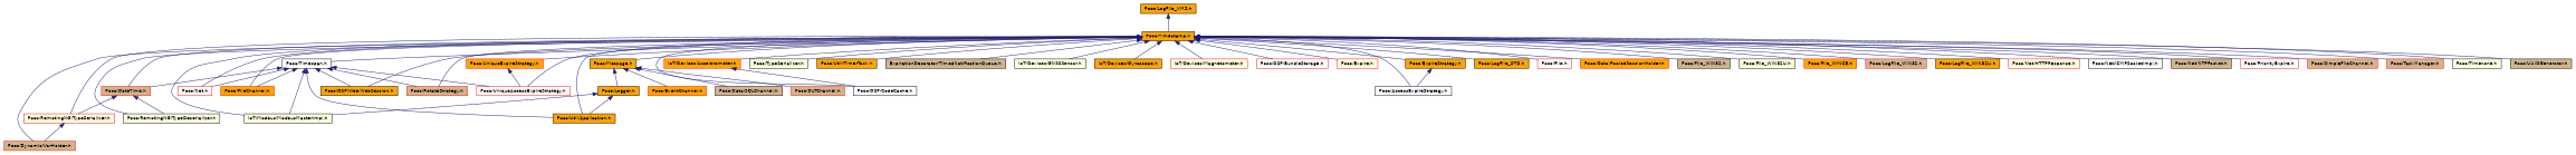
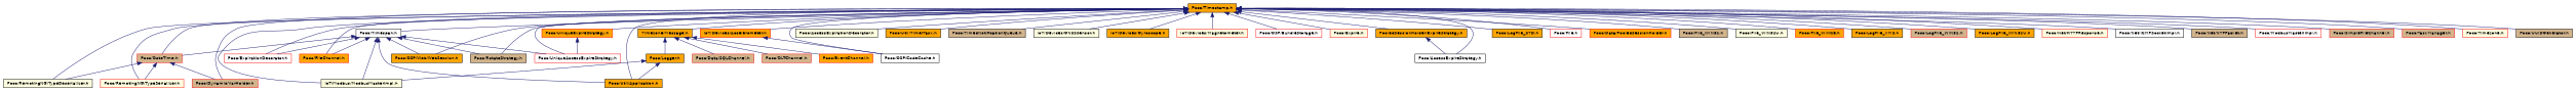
  digraph {
    node [color=black fillcolor=orange fontname=Helvetica fontsize=10 shape=record style=filled]
    edge [color=midnightblue dir=back fontname=Helvetica fontsize=10 labelfontname=Helvetica labelfontsize=10 style=solid]
    n1 [fontcolor=black height=0.2 label="Poco/Timestamp.h" width=0.4]
-   n2 [height=0.2 label="Poco/Message.h" width=0.4]
+   n2 [height=0.2 label="Timezone/Message.h" width=0.4]
    n3 [fillcolor=lightyellow height=0.2 label="IoT/Modbus/ModbusMasterImpl.h" width=0.4]
    n4 [fillcolor=white height=0.2 label="Poco/OSP/CodeCache.h" width=0.4]
    n5 [height=0.2 label="Poco/Util/Application.h" width=0.4]
    n6 [fillcolor=lightyellow height=0.2 label="Poco/RemotingNG/TypeDeserializer.h" width=0.4]
    n7 [color=red fillcolor=tan height=0.2 label="Poco/DateTime.h" width=0.4]
    n8 [color=red fillcolor=lightyellow height=0.2 label="Poco/RemotingNG/TypeSerializer.h" width=0.4]
    n9 [color=red fillcolor=tan height=0.2 label="Poco/Dynamic/VarHolder.h" width=0.4]
    n10 [fillcolor=white height=0.2 label="Poco/Timespan.h" width=0.4]
-   n11 [fillcolor=lightyellow height=0.2 label="Poco/TypeSerializer.h" width=0.4]
-   n12 [color=red fillcolor=white height=0.2 label="Poco/Net.h" width=0.4]
+   n11 [fillcolor=lightyellow height=0.2 label="Poco/AccessExpirationDecorator.h" width=0.4]
+   n12 [color=red fillcolor=white height=0.2 label="Poco/ExpirationDecorator.h" width=0.4]
    n13 [color=red height=0.2 label="Poco/FileChannel.h" width=0.4]
    n14 [height=0.2 label="Poco/OSP/Web/WebSession.h" width=0.4]
-   n15 [color=red fillcolor=tan height=0.2 label="Poco/RotateStrategy.h" width=0.4]
+   n15 [fillcolor=tan height=0.2 label="Poco/RotateStrategy.h" width=0.4]
    n16 [color=red fillcolor=white height=0.2 label="Poco/UniqueAccessExpireStrategy.h" width=0.4]
    n17 [color=red height=0.2 label="IoT/Devices/Accelerometer.h" width=0.4]
    n18 [height=0.2 label="Poco/Util/TimerTask.h" width=0.4]
-   n19 [fillcolor=tan height=0.2 label="ExpirationDecorator/TimedNotificationQueue.h" width=0.4]
+   n19 [fillcolor=tan height=0.2 label="Poco/TimedNotificationQueue.h" width=0.4]
    n20 [fillcolor=lightyellow height=0.2 label="IoT/Devices/GNSSSensor.h" width=0.4]
    n21 [height=0.2 label="IoT/Devices/Gyroscope.h" width=0.4]
    n22 [color=red fillcolor=lightyellow height=0.2 label="IoT/Devices/Magnetometer.h" width=0.4]
    n23 [color=red fillcolor=white height=0.2 label="Poco/OSP/BundleStorage.h" width=0.4]
    n24 [color=red fillcolor=lightyellow height=0.2 label="Poco/Expire.h" width=0.4]
-   n25 [height=0.2 label="Poco/ExpireStrategy.h" width=0.4]
+   n25 [height=0.2 label="PooledSessionHolder/ExpireStrategy.h" width=0.4]
    n26 [fillcolor=white height=0.2 label="Poco/AccessExpireStrategy.h" width=0.4]
    n27 [height=0.2 label="Poco/LogFile_STD.h" width=0.4]
    n28 [color=red fillcolor=white height=0.2 label="Poco/File.h" width=0.4]
    n29 [color=red height=0.2 label="Poco/Data/PooledSessionHolder.h" width=0.4]
    n30 [fillcolor=tan height=0.2 label="Poco/File_WIN32.h" width=0.4]
    n31 [fillcolor=lightyellow height=0.2 label="Poco/File_WIN32U.h" width=0.4]
    n32 [color=red height=0.2 label="Poco/File_WINCE.h" width=0.4]
    n33 [height=0.2 label="Poco/LogFile_VMS.h" width=0.4]
    n34 [color=red fillcolor=tan height=0.2 label="Poco/LogFile_WIN32.h" width=0.4]
    n35 [height=0.2 label="Poco/LogFile_WIN32U.h" width=0.4]
    n36 [color=red fillcolor=lightyellow height=0.2 label="Poco/Net/HTTPResponse.h" width=0.4]
    n37 [fillcolor=white height=0.2 label="Poco/Net/ICMPSocketImpl.h" width=0.4]
    n38 [fillcolor=tan height=0.2 label="Poco/Net/NTPPacket.h" width=0.4]
    n39 [color=red height=0.2 label="Poco/UniqueExpireStrategy.h" width=0.4]
-   n40 [color=red fillcolor=white height=0.2 label="Poco/PriorityExpire.h" width=0.4]
+   n40 [color=red fillcolor=white height=0.2 label="Poco/ModbusMasterImpl.h" width=0.4]
    n41 [color=red fillcolor=tan height=0.2 label="Poco/SimpleFileChannel.h" width=0.4]
    n42 [color=red fillcolor=tan height=0.2 label="Poco/TaskManager.h" width=0.4]
-   n43 [fillcolor=lightyellow height=0.2 label="Poco/Timezone.h" width=0.4]
+   n43 [color=red fillcolor=lightyellow height=0.2 label="Poco/Timezone.h" width=0.4]
    n44 [fillcolor=tan height=0.2 label="Poco/UUIDGenerator.h" width=0.4]
    n45 [height=0.2 label="Poco/Logger.h" width=0.4]
-   n46 [fillcolor=tan height=0.2 label="Poco/Data/SQLChannel.h" width=0.4]
+   n46 [color=red fillcolor=tan height=0.2 label="Poco/Data/SQLChannel.h" width=0.4]
    n47 [color=red fillcolor=tan height=0.2 label="Poco/DLTChannel.h" width=0.4]
    n48 [color=red height=0.2 label="Poco/EventChannel.h" width=0.4]
    n1 -> n2
    n1 -> n3
    n1 -> n4
    n1 -> n5
    n1 -> n6
    n1 -> n7
    n1 -> n8
    n1 -> n9
    n1 -> n10
    n1 -> n11
    n1 -> n12
    n1 -> n13
    n1 -> n14
    n1 -> n15
    n1 -> n16
    n1 -> n17
    n1 -> n18
    n1 -> n19
    n1 -> n20
    n1 -> n21
    n1 -> n22
    n1 -> n23
    n1 -> n24
    n1 -> n25
    n1 -> n26
    n1 -> n27
    n1 -> n28
    n1 -> n29
    n1 -> n30
    n1 -> n31
    n1 -> n32
-   n33 -> n1
+   n1 -> n33
    n1 -> n34
    n1 -> n35
    n1 -> n36
    n1 -> n37
    n1 -> n38
    n1 -> n39
    n1 -> n40
    n1 -> n41
    n1 -> n42
    n1 -> n43
    n1 -> n44
    n2 -> n45
    n2 -> n46
    n2 -> n47
    n2 -> n48
    n7 -> n6
    n7 -> n8
-   n8 -> n9
+   n7 -> n9
    n10 -> n3
    n10 -> n5
    n10 -> n7
    n10 -> n12
    n10 -> n13
    n10 -> n14
    n10 -> n15
    n10 -> n16
    n17 -> n4
    n25 -> n26
    n39 -> n16
    n45 -> n3
    n45 -> n5
  }
